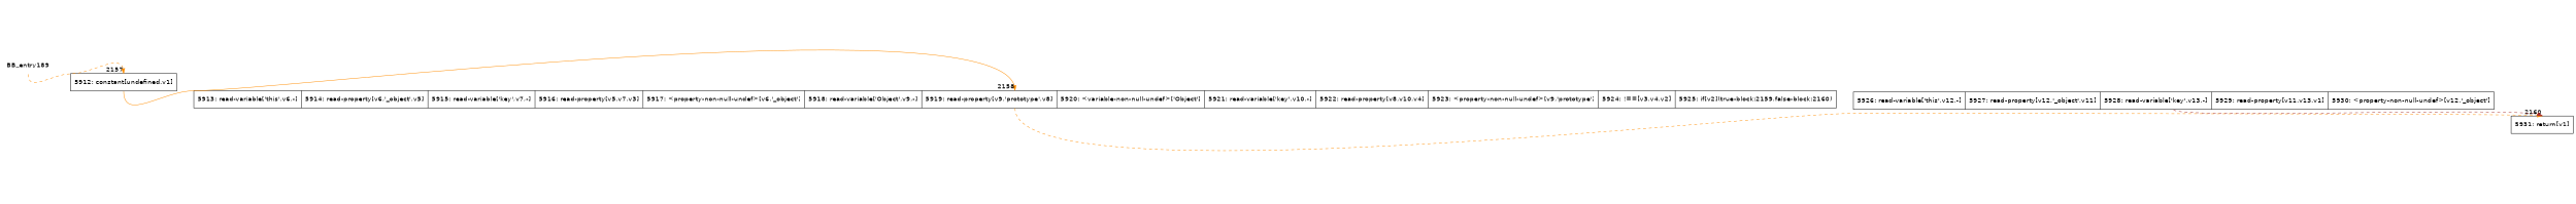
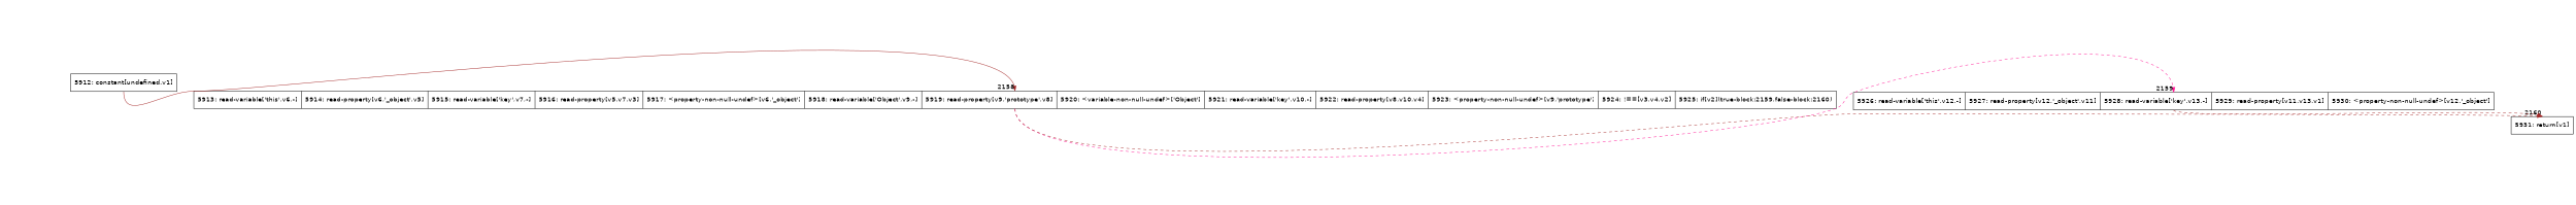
  digraph {
    fontname="DejaVu Sans"
    rankdir=LR
    node [fontname="DejaVu Sans" shape=record]
    edge [color=darkorange fontname="DejaVu Sans" headport=n style=dashed tailport=s]
-   BB_entry189 [shape=none]
    n2 [label="{5912: constant[undefined,v1]}"]
    n3 [label="{5913: read-variable['this',v6,-]|5914: read-property[v6,'_object',v5]|5915: read-variable['key',v7,-]|5916: read-property[v5,v7,v3]|5917: \<property-non-null-undef\>[v6,'_object']|5918: read-variable['Object',v9,-]|5919: read-property[v9,'prototype',v8]|5920: \<variable-non-null-undef\>['Object']|5921: read-variable['key',v10,-]|5922: read-property[v8,v10,v4]|5923: \<property-non-null-undef\>[v9,'prototype']|5924: !==[v3,v4,v2]|5925: if[v2](true-block:2159,false-block:2160)}"]
    n4 [label="{5926: read-variable['this',v12,-]|5927: read-property[v12,'_object',v11]|5928: read-variable['key',v13,-]|5929: read-property[v11,v13,v1]|5930: \<property-non-null-undef\>[v12,'_object']}"]
    n5 [label="{5931: return[v1]}"]
-   BB_entry189 -> n2 [headlabel="    2157"]
-   n2 -> n3 [headlabel="      2158" style=solid]
-   n3 -> n5 [headlabel="      2160"]
+   n2 -> n3 [color=brown headlabel="      2158" style=solid]
+   n3 -> n4 [color=deeppink headlabel="      2159"]
+   n3 -> n5 [color=brown headlabel="      2160"]
    n4 -> n5 [color=brown]
  }
